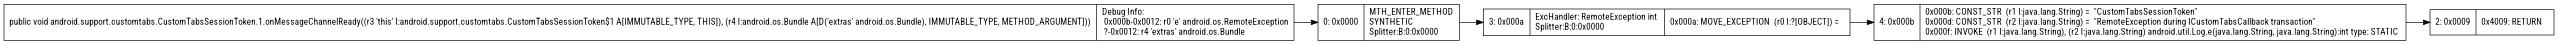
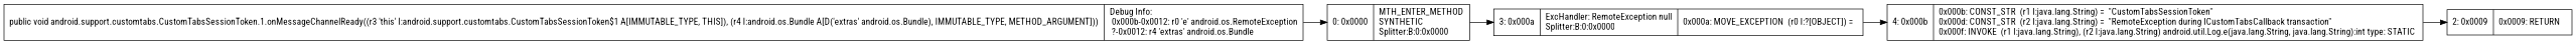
  digraph {
    fontname="Roboto Condensed"
    rankdir=LR
    node [fontname="Roboto Condensed" shape=record]
    edge [fontname="Roboto Condensed"]
    n1 [label="{0\:\ 0x0000|MTH_ENTER_METHOD\lSYNTHETIC\lSplitter:B:0:0x0000\l}"]
-   n2 [label="{3\:\ 0x000a|ExcHandler: RemoteException int\lSplitter:B:0:0x0000\l|0x000a: MOVE_EXCEPTION  (r0 I:?[OBJECT]) =  \l}"]
+   n2 [label="{3\:\ 0x000a|ExcHandler: RemoteException null\lSplitter:B:0:0x0000\l|0x000a: MOVE_EXCEPTION  (r0 I:?[OBJECT]) =  \l}"]
    n3 [label="{4\:\ 0x000b|0x000b: CONST_STR  (r1 I:java.lang.String) =  \"CustomTabsSessionToken\" \l0x000d: CONST_STR  (r2 I:java.lang.String) =  \"RemoteException during ICustomTabsCallback transaction\" \l0x000f: INVOKE  (r1 I:java.lang.String), (r2 I:java.lang.String) android.util.Log.e(java.lang.String, java.lang.String):int type: STATIC \l}"]
-   n4 [label="{2\:\ 0x0009|0x4009: RETURN   \l}"]
+   n4 [label="{2\:\ 0x0009|0x0009: RETURN   \l}"]
    n5 [label="{public void android.support.customtabs.CustomTabsSessionToken.1.onMessageChannelReady((r3 'this' I:android.support.customtabs.CustomTabsSessionToken$1 A[IMMUTABLE_TYPE, THIS]), (r4 I:android.os.Bundle A[D('extras' android.os.Bundle), IMMUTABLE_TYPE, METHOD_ARGUMENT]))  | Debug Info:\l  0x000b\-0x0012: r0 'e' android.os.RemoteException\l  ?\-0x0012: r4 'extras' android.os.Bundle\l}"]
    n1 -> n2
    n2 -> n3
    n3 -> n4
    n5 -> n1
  }
